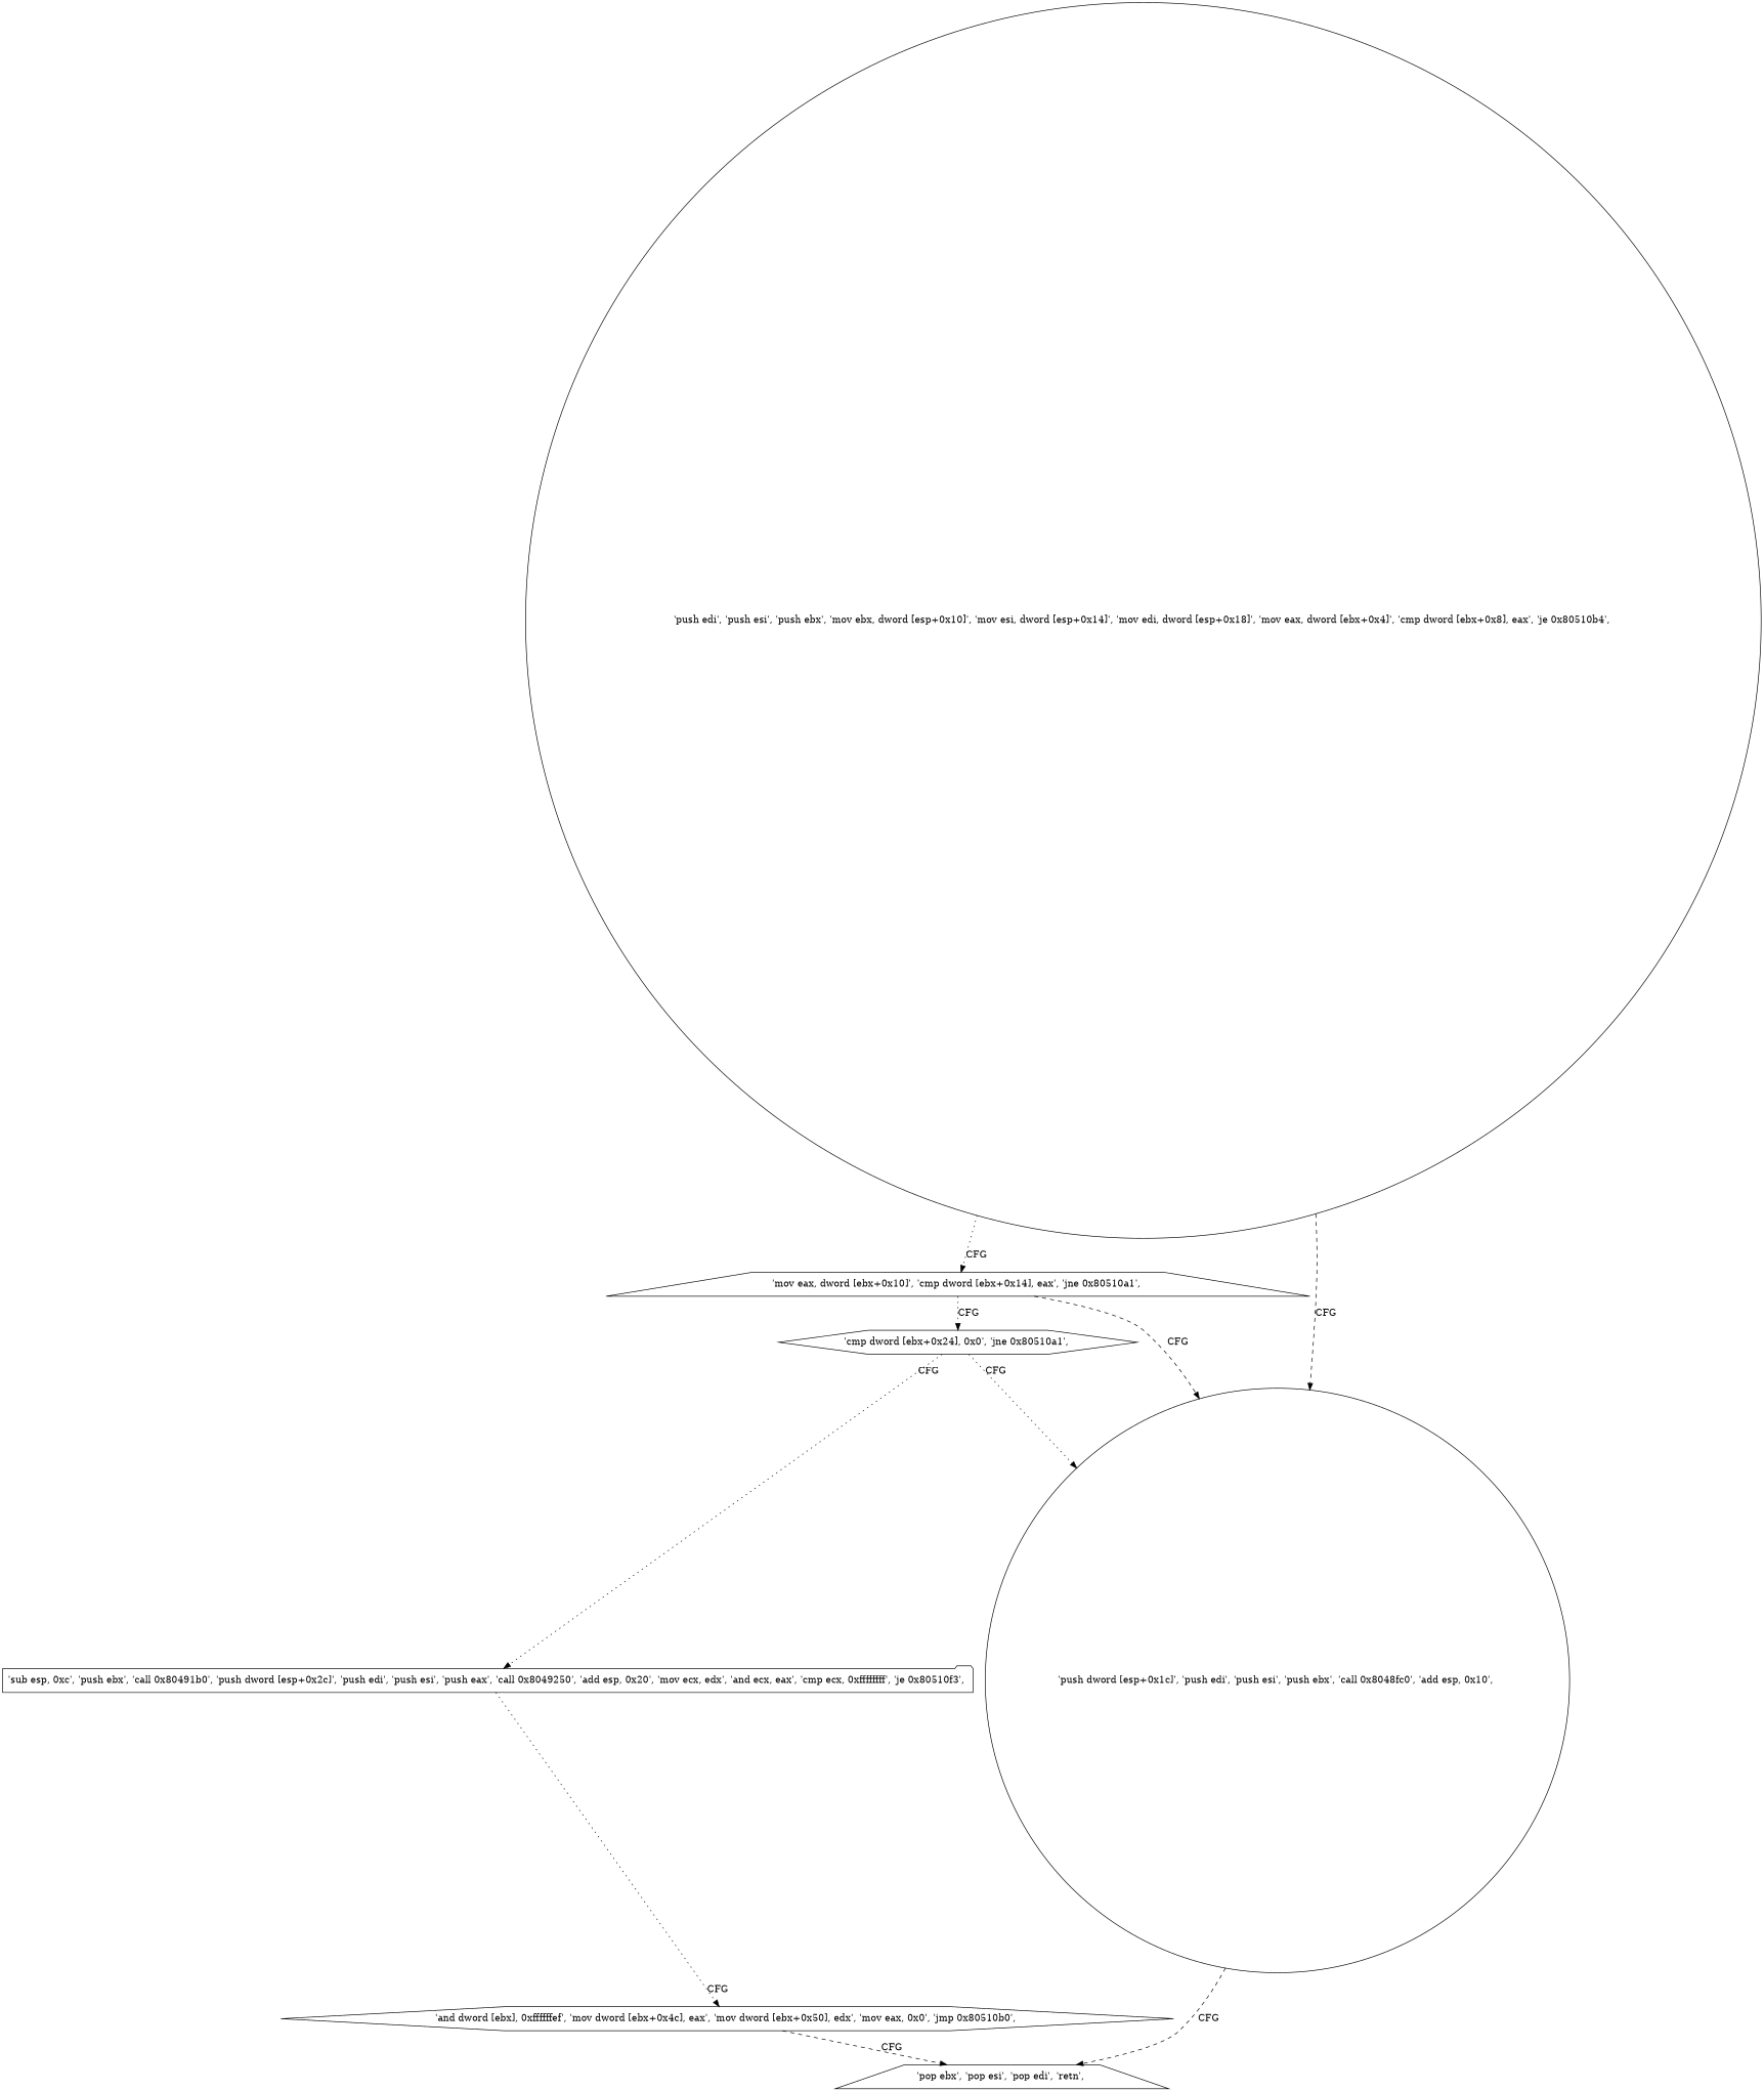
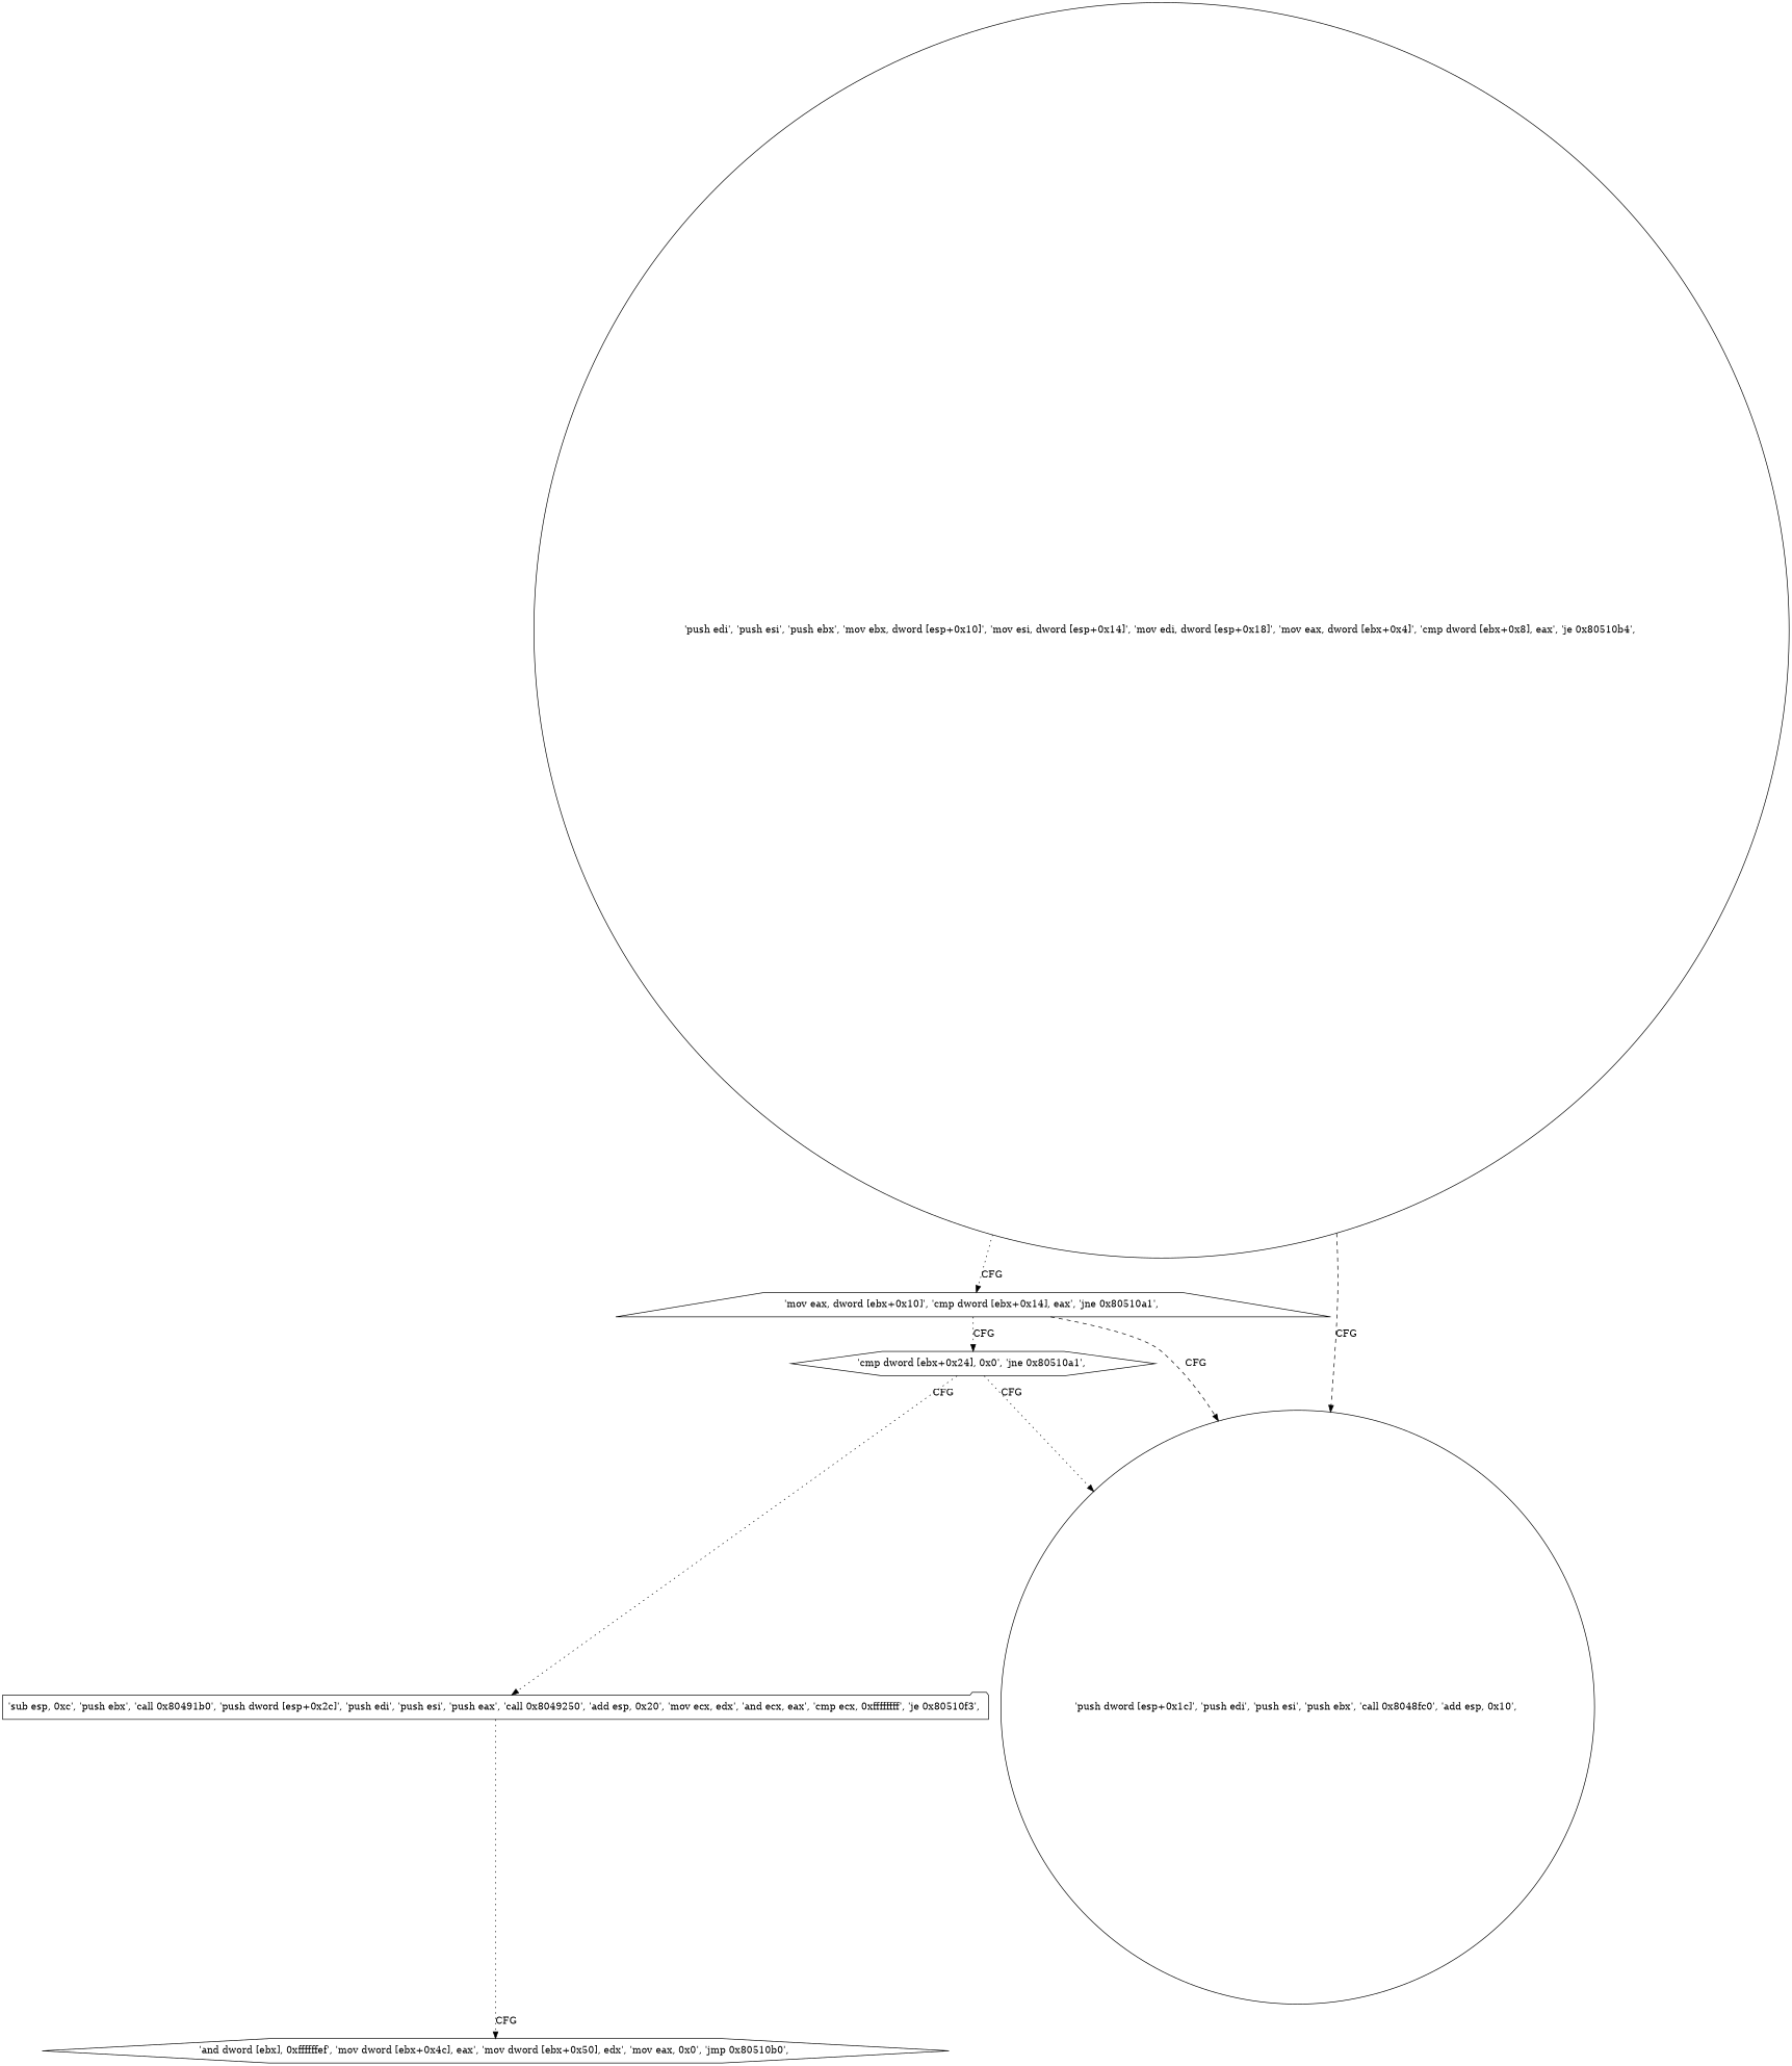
  digraph {
    node [shape=circle]
    edge [style=dotted]
    n1 [label="'push edi', 'push esi', 'push ebx', 'mov ebx, dword [esp+0x10]', 'mov esi, dword [esp+0x14]', 'mov edi, dword [esp+0x18]', 'mov eax, dword [ebx+0x4]', 'cmp dword [ebx+0x8], eax', 'je 0x80510b4', "]
    n2 [label="'mov eax, dword [ebx+0x10]', 'cmp dword [ebx+0x14], eax', 'jne 0x80510a1', " shape=trapezium]
    n3 [label="'push dword [esp+0x1c]', 'push edi', 'push esi', 'push ebx', 'call 0x8048fc0', 'add esp, 0x10', "]
    n4 [label="'cmp dword [ebx+0x24], 0x0', 'jne 0x80510a1', " shape=hexagon]
-   n5 [label="'pop ebx', 'pop esi', 'pop edi', 'retn', " shape=trapezium]
    n6 [label="'sub esp, 0xc', 'push ebx', 'call 0x80491b0', 'push dword [esp+0x2c]', 'push edi', 'push esi', 'push eax', 'call 0x8049250', 'add esp, 0x20', 'mov ecx, edx', 'and ecx, eax', 'cmp ecx, 0xffffffff', 'je 0x80510f3', " shape=folder]
    n7 [label="'and dword [ebx], 0xffffffef', 'mov dword [ebx+0x4c], eax', 'mov dword [ebx+0x50], edx', 'mov eax, 0x0', 'jmp 0x80510b0', " shape=hexagon]
    n1 -> n2 [label=CFG]
    n1 -> n3 [label=CFG style=dashed]
    n2 -> n3 [label=CFG style=dashed]
    n2 -> n4 [label=CFG]
-   n3 -> n5 [label=CFG style=dashed]
    n4 -> n3 [label=CFG]
    n4 -> n6 [label=CFG]
    n6 -> n7 [label=CFG]
-   n7 -> n5 [label=CFG style=dashed]
  }
